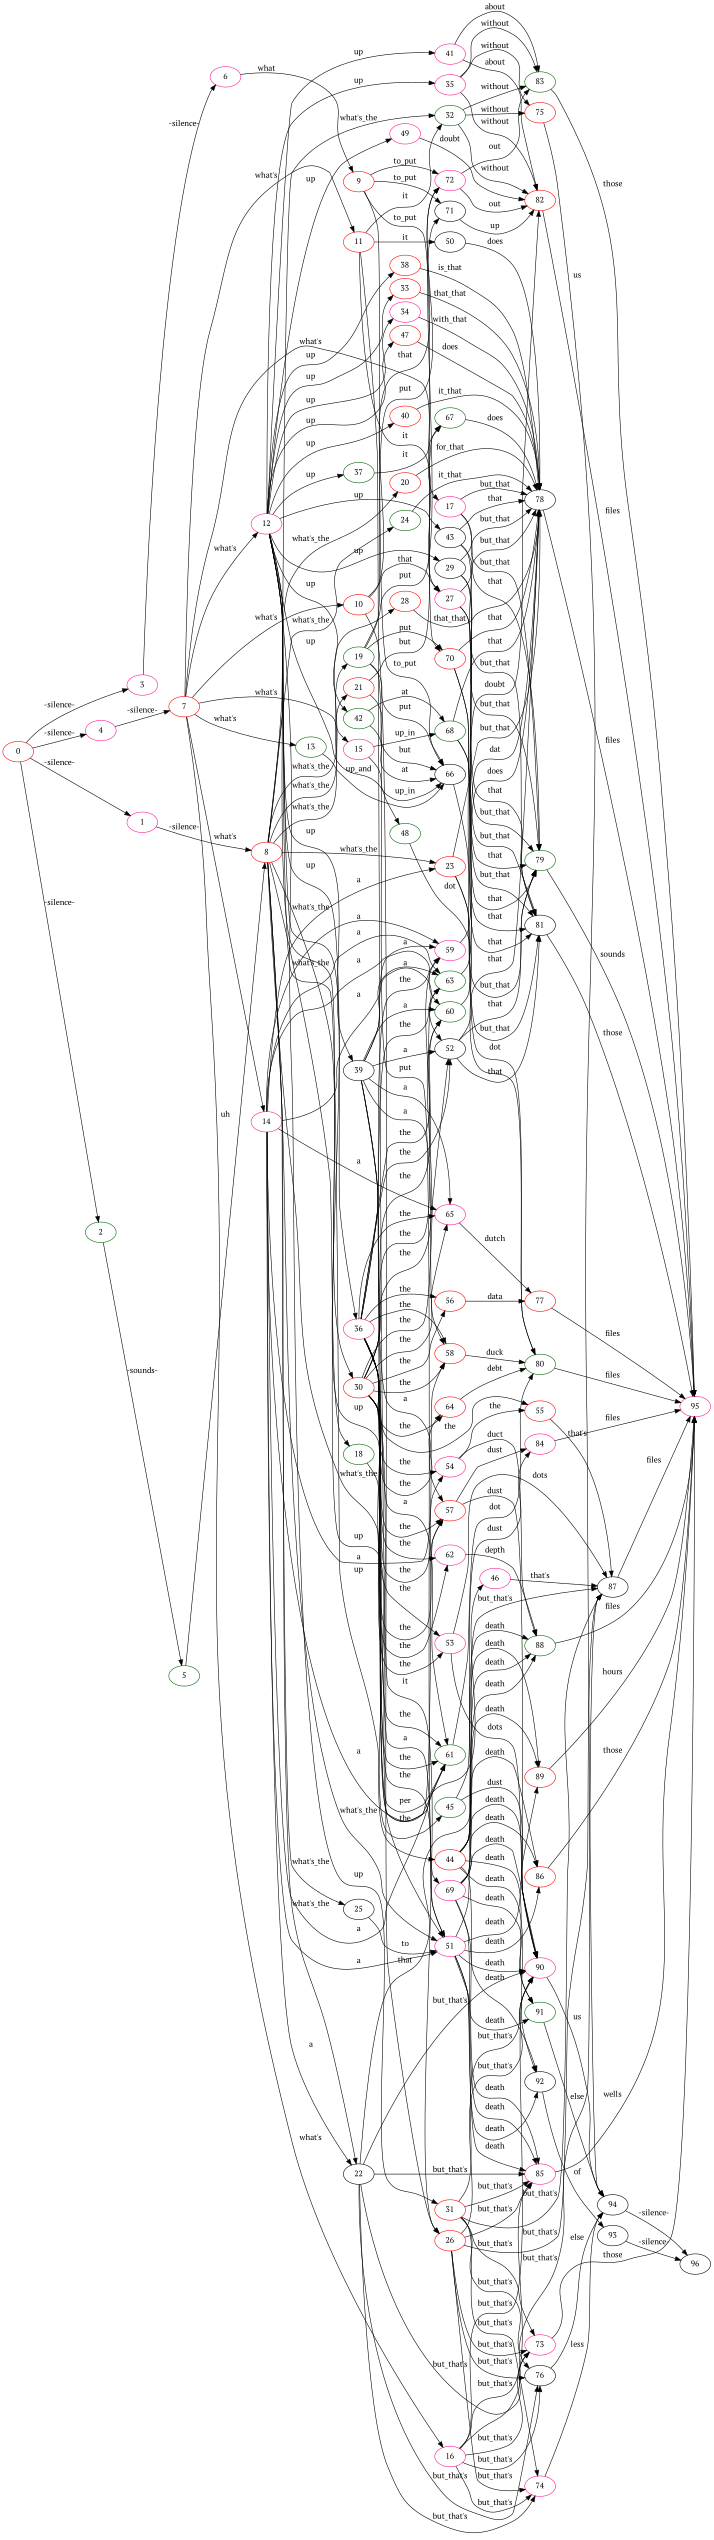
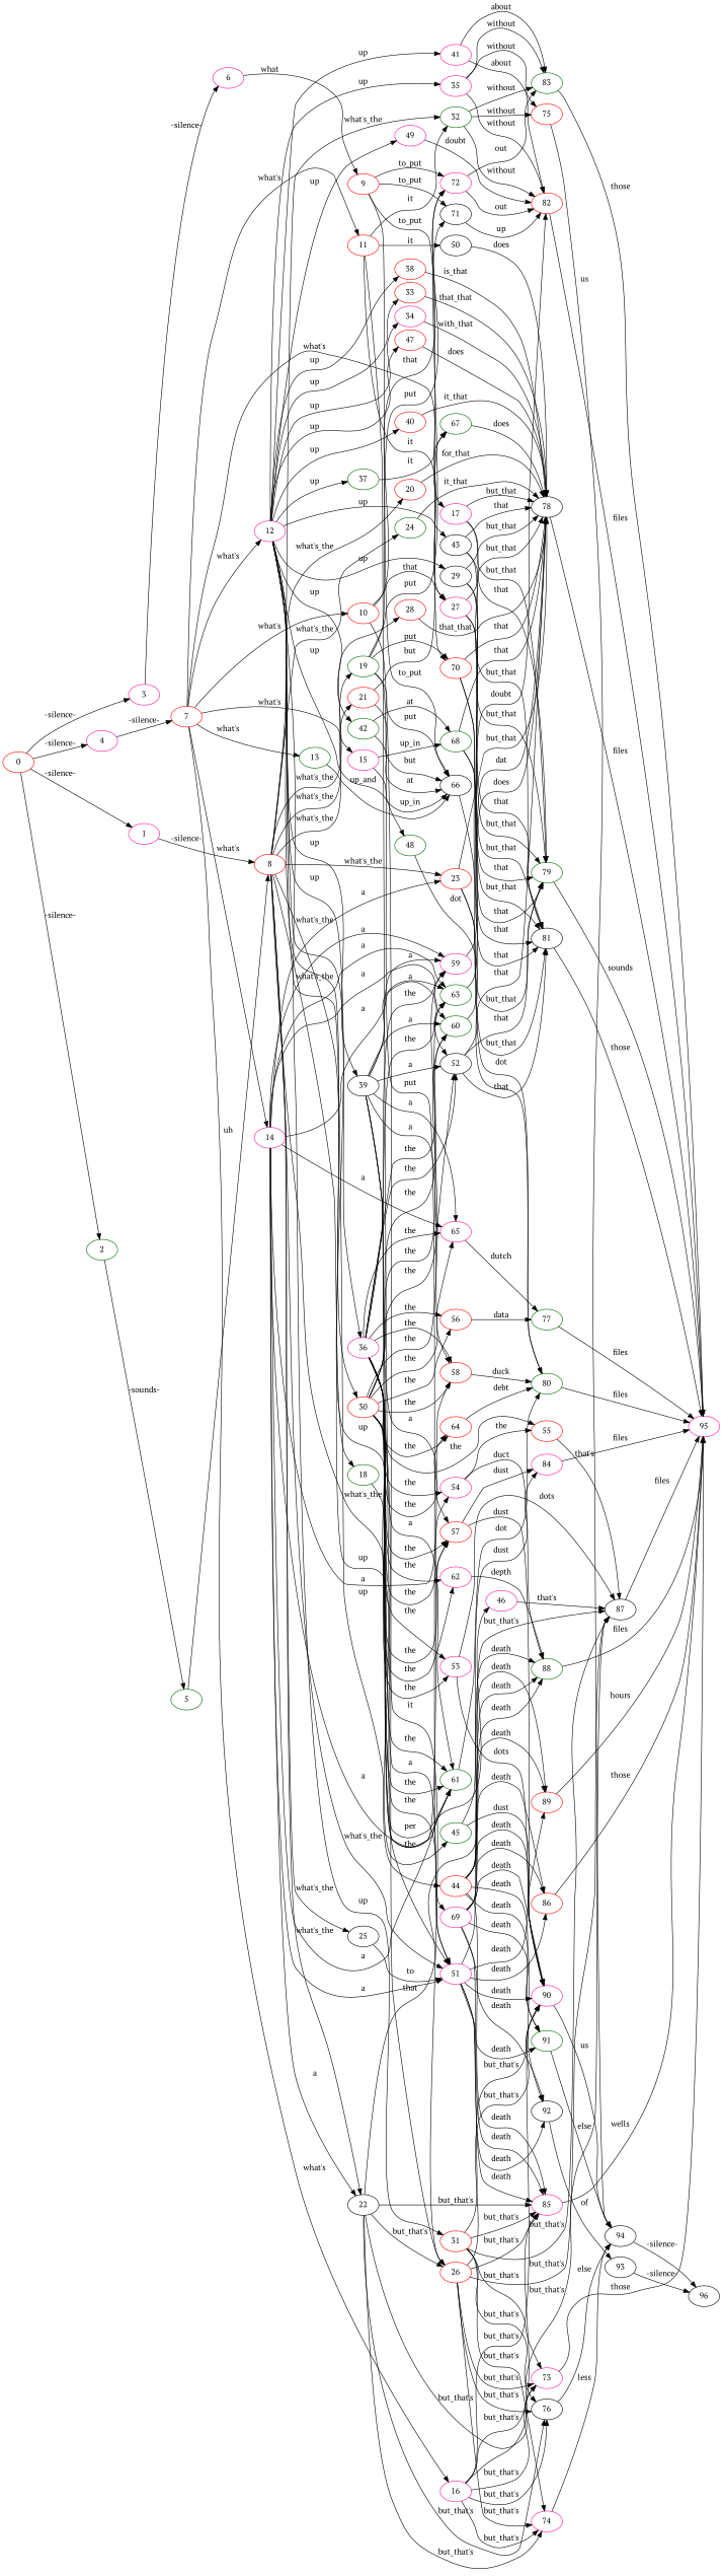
  digraph {
    fontname="PT Serif"
    rankdir=LR
    node [color=deeppink fontname="PT Serif"]
    edge [fontname="PT Serif"]
    0 [color=red]
    1
    2 [color=darkgreen]
    3
    4
    8 [color=red]
    5 [color=darkgreen]
    6
    7 [color=red]
    18 [color=darkgreen]
    19 [color=darkgreen]
    20 [color=red]
    21 [color=red]
    22 [color=black]
    23 [color=red]
    24 [color=darkgreen]
    25 [color=black]
    28 [color=red]
    30 [color=red]
    32 [color=darkgreen]
    51
    61 [color=darkgreen]
    9 [color=red]
    10 [color=red]
    11 [color=red]
    12
    13 [color=darkgreen]
    14
    15
    16
    17
    66 [color=black]
    70 [color=red]
    71 [color=black]
    72
    69
    78 [color=black]
    67 [color=darkgreen]
    73
    74
    76 [color=black]
    85
    87 [color=black]
    90
    79 [color=darkgreen]
    81 [color=black]
    52 [color=black]
    57 [color=red]
    58 [color=red]
    59
    60 [color=darkgreen]
    63 [color=darkgreen]
    65
    53
    54
    56 [color=red]
    62
    64 [color=red]
    75 [color=red]
    82 [color=red]
    83 [color=darkgreen]
    86 [color=red]
    88 [color=darkgreen]
    89 [color=red]
    91 [color=darkgreen]
    92 [color=black]
    80 [color=darkgreen]
    26 [color=red]
    27
    50 [color=black]
    29 [color=black]
    31 [color=red]
    33 [color=red]
    34
    35
    36
    37 [color=darkgreen]
    38 [color=red]
    39 [color=black]
    40 [color=red]
    41
    42 [color=darkgreen]
    43 [color=black]
    44 [color=red]
    45 [color=darkgreen]
    46
    47 [color=red]
    48 [color=darkgreen]
    49
    68 [color=darkgreen]
    55 [color=red]
    84
-   77 [color=red]
+   77 [color=darkgreen]
    95
    94 [color=black]
    93 [color=black]
    96 [color=black]
    0 -> 1 [label="-silence-"]
    0 -> 2 [label="-silence-"]
    0 -> 3 [label="-silence-"]
    0 -> 4 [label="-silence-"]
    1 -> 8 [label="-silence-"]
    2 -> 5 [label="-sounds-"]
    3 -> 6 [label="-silence-"]
    4 -> 7 [label="-silence-"]
    8 -> 18 [label="what's_the"]
    8 -> 19 [label="what's_the"]
    8 -> 20 [label="what's_the"]
    8 -> 21 [label="what's_the"]
    8 -> 22 [label="what's_the"]
    8 -> 23 [label="what's_the"]
    8 -> 24 [label="what's_the"]
    8 -> 25 [label="what's_the"]
    8 -> 28 [label="what's_the"]
    8 -> 30 [label="what's_the"]
    8 -> 32 [label="what's_the"]
    8 -> 51 [label="what's_the"]
    8 -> 61 [label="what's_the"]
    5 -> 8 [label=uh]
    6 -> 9 [label=what]
    7 -> 10 [label="what's"]
    7 -> 11 [label="what's"]
    7 -> 12 [label="what's"]
    7 -> 13 [label="what's"]
    7 -> 14 [label="what's"]
    7 -> 15 [label="what's"]
    7 -> 16 [label="what's"]
    7 -> 17 [label="what's"]
    18 -> 61 [label=per]
    19 -> 66 [label=put]
    19 -> 70 [label=put]
    19 -> 71 [label=put]
    19 -> 72 [label=put]
    19 -> 69 [label=put]
    20 -> 78 [label=for_that]
    21 -> 66 [label=but]
    21 -> 67 [label=but]
    22 -> 73 [label="but_that's"]
    22 -> 74 [label="but_that's"]
    22 -> 76 [label="but_that's"]
    22 -> 85 [label="but_that's"]
    22 -> 87 [label="but_that's"]
-   22 -> 90 [label="but_that's"]
+   22 -> 26 [label="but_that's"]
    23 -> 78 [label=but_that]
    23 -> 79 [label=but_that]
    23 -> 81 [label=but_that]
    24 -> 78 [label=it_that]
    25 -> 51 [label=to]
    28 -> 78 [label=that_that]
    30 -> 51 [label=the]
    30 -> 61 [label=the]
    30 -> 52 [label=the]
    30 -> 57 [label=the]
    30 -> 58 [label=the]
    30 -> 59 [label=the]
    30 -> 60 [label=the]
    30 -> 63 [label=the]
    30 -> 65 [label=the]
    30 -> 53 [label=the]
    30 -> 54 [label=the]
    30 -> 56 [label=the]
    30 -> 62 [label=the]
    30 -> 64 [label=the]
    32 -> 75 [label=without]
    32 -> 82 [label=without]
    32 -> 83 [label=without]
    51 -> 85 [label=death]
    51 -> 90 [label=death]
    51 -> 86 [label=death]
    51 -> 88 [label=death]
    51 -> 89 [label=death]
    51 -> 91 [label=death]
    51 -> 92 [label=death]
    61 -> 80 [label=dot]
    9 -> 66 [label=to_put]
    9 -> 70 [label=to_put]
    9 -> 71 [label=to_put]
    9 -> 72 [label=to_put]
    10 -> 72 [label=that]
    10 -> 26 [label=that]
    10 -> 27 [label=that]
    11 -> 32 [label=it]
    11 -> 26 [label=it]
    11 -> 27 [label=it]
    11 -> 50 [label=it]
    12 -> 29 [label=up]
    12 -> 31 [label=up]
    12 -> 33 [label=up]
    12 -> 34 [label=up]
    12 -> 35 [label=up]
    12 -> 36 [label=up]
    12 -> 37 [label=up]
    12 -> 38 [label=up]
    12 -> 39 [label=up]
    12 -> 40 [label=up]
    12 -> 41 [label=up]
    12 -> 42 [label=up]
    12 -> 43 [label=up]
    12 -> 44 [label=up]
    12 -> 45 [label=up]
    12 -> 46 [label=up]
    12 -> 47 [label=up]
    12 -> 48 [label=up]
    12 -> 49 [label=up]
    13 -> 66 [label=up_and]
    14 -> 22 [label=a]
    14 -> 23 [label=a]
    14 -> 51 [label=a]
    14 -> 61 [label=a]
    14 -> 52 [label=a]
    14 -> 57 [label=a]
    14 -> 58 [label=a]
    14 -> 59 [label=a]
    14 -> 60 [label=a]
    14 -> 63 [label=a]
    14 -> 65 [label=a]
    15 -> 66 [label=up_in]
    15 -> 68 [label=up_in]
    16 -> 73 [label="but_that's"]
    16 -> 74 [label="but_that's"]
    16 -> 76 [label="but_that's"]
    16 -> 85 [label="but_that's"]
    16 -> 87 [label="but_that's"]
    16 -> 90 [label="but_that's"]
    17 -> 78 [label=but_that]
    17 -> 79 [label=but_that]
    17 -> 81 [label=but_that]
    66 -> 80 [label=dot]
    70 -> 78 [label=that]
    70 -> 79 [label=that]
    70 -> 81 [label=that]
    71 -> 82 [label=up]
    72 -> 82 [label=out]
    72 -> 83 [label=out]
    69 -> 85 [label=death]
    69 -> 90 [label=death]
    69 -> 86 [label=death]
    69 -> 88 [label=death]
    69 -> 89 [label=death]
    69 -> 91 [label=death]
    69 -> 92 [label=death]
    78 -> 95 [label=files]
    67 -> 78 [label=does]
    73 -> 95 [label=those]
    74 -> 94 [label=less]
    76 -> 94 [label=else]
    85 -> 95 [label=wells]
    87 -> 95 [label=files]
    90 -> 94 [label=us]
    79 -> 95 [label=sounds]
    81 -> 95 [label=those]
    52 -> 78 [label=that]
    52 -> 79 [label=that]
    52 -> 81 [label=that]
    57 -> 90 [label=dust]
    57 -> 84 [label=dust]
    58 -> 80 [label=duck]
    59 -> 82 [label=doubt]
    60 -> 78 [label=does]
    63 -> 78 [label=dat]
    65 -> 77 [label=dutch]
    53 -> 87 [label=dots]
    53 -> 90 [label=dots]
    54 -> 88 [label=duct]
    54 -> 55 [label=the]
    56 -> 77 [label=data]
    62 -> 88 [label=depth]
    64 -> 80 [label=debt]
    75 -> 94 [label=us]
    82 -> 95 [label=files]
    83 -> 95 [label=those]
    86 -> 95 [label=those]
    88 -> 95 [label=files]
    89 -> 95 [label=hours]
    91 -> 94 [label=else]
    92 -> 93 [label=of]
    80 -> 95 [label=files]
    26 -> 73 [label="but_that's"]
    26 -> 74 [label="but_that's"]
    26 -> 76 [label="but_that's"]
    26 -> 85 [label="but_that's"]
    26 -> 87 [label="but_that's"]
    26 -> 90 [label="but_that's"]
    27 -> 78 [label=but_that]
    27 -> 79 [label=but_that]
    27 -> 81 [label=but_that]
    50 -> 78 [label=does]
    29 -> 78 [label=but_that]
    29 -> 79 [label=but_that]
    29 -> 81 [label=but_that]
    31 -> 73 [label="but_that's"]
    31 -> 74 [label="but_that's"]
    31 -> 76 [label="but_that's"]
    31 -> 85 [label="but_that's"]
    31 -> 87 [label="but_that's"]
    31 -> 90 [label="but_that's"]
    33 -> 78 [label=that_that]
    34 -> 78 [label=with_that]
    35 -> 75 [label=without]
    35 -> 82 [label=without]
    35 -> 83 [label=without]
    36 -> 51 [label=the]
    36 -> 61 [label=the]
    36 -> 52 [label=the]
    36 -> 57 [label=the]
    36 -> 58 [label=the]
    36 -> 59 [label=the]
    36 -> 60 [label=the]
    36 -> 63 [label=the]
    36 -> 65 [label=the]
    36 -> 53 [label=the]
    36 -> 54 [label=the]
    36 -> 56 [label=the]
    36 -> 62 [label=the]
    36 -> 64 [label=the]
    36 -> 55 [label=the]
    37 -> 67 [label=it]
    38 -> 78 [label=is_that]
    39 -> 51 [label=a]
    39 -> 61 [label=a]
    39 -> 52 [label=a]
    39 -> 57 [label=a]
    39 -> 58 [label=a]
    39 -> 59 [label=a]
    39 -> 60 [label=a]
    39 -> 63 [label=a]
    39 -> 65 [label=a]
    40 -> 78 [label=it_that]
    41 -> 82 [label=about]
    41 -> 83 [label=about]
    42 -> 66 [label=at]
    42 -> 68 [label=at]
    43 -> 78 [label=that]
    43 -> 79 [label=that]
    43 -> 81 [label=that]
    44 -> 85 [label=death]
    44 -> 90 [label=death]
    44 -> 86 [label=death]
    44 -> 88 [label=death]
    44 -> 89 [label=death]
    44 -> 91 [label=death]
    44 -> 92 [label=death]
    45 -> 90 [label=dust]
    45 -> 84 [label=dust]
    46 -> 87 [label="that's"]
    47 -> 78 [label=does]
    48 -> 80 [label=dot]
    49 -> 82 [label=doubt]
    68 -> 78 [label=that]
    68 -> 79 [label=that]
    68 -> 81 [label=that]
    55 -> 87 [label="that's"]
    84 -> 95 [label=files]
    77 -> 95 [label=files]
    94 -> 96 [label="-silence-"]
    93 -> 96 [label="-silence-"]
  }
